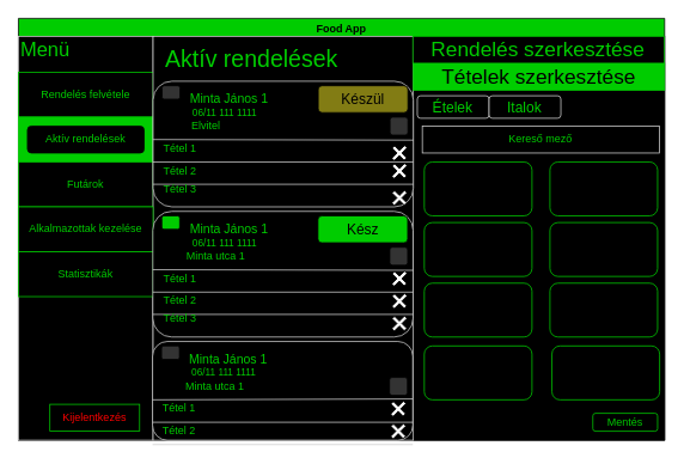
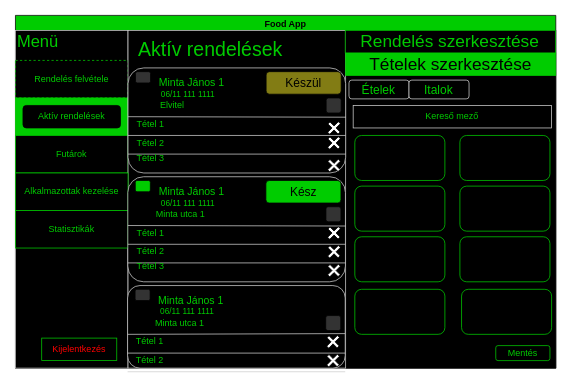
  <mxCell id="0" />
  <mxCell id="1" parent="0" />
  <mxCell id="2" value="Food App" style="swimlane;whiteSpace=wrap;html=1;fillColor=#00CC00;" parent="1" vertex="1"><mxGeometry width="720" height="470" as="geometry" x="20" y="20" /></mxCell>
  <mxCell id="3" value="" style="rounded=0;whiteSpace=wrap;html=1;fillColor=#000000;" parent="1" vertex="1"><mxGeometry y="40" width="720" height="450" as="geometry" x="20" /></mxCell>
  <mxCell id="4" value="" style="rounded=0;whiteSpace=wrap;html=1;fillColor=#000000;strokeColor=#CFCFCF;" parent="1" vertex="1"><mxGeometry y="40" width="150" height="450" as="geometry" x="20" /></mxCell>
- <mxCell id="5" value="&lt;font color=&quot;#00cc00&quot;&gt;Rendelés felvétele&lt;/font&gt;" style="rounded=0;whiteSpace=wrap;html=1;fillColor=#000000;strokeColor=#00CC00;" parent="1" vertex="1"><mxGeometry y="80" width="150" height="50" as="geometry" x="20" /></mxCell>
+ <mxCell id="5" value="&lt;font color=&quot;#00cc00&quot;&gt;Rendelés felvétele&lt;/font&gt;" style="rounded=0;whiteSpace=wrap;html=1;fillColor=#000000;strokeColor=#00CC00;dashed=1;" parent="1" vertex="1"><mxGeometry y="80" width="150" height="50" as="geometry" x="20" /></mxCell>
  <mxCell id="6" value="&lt;font style=&quot;font-size: 22px;&quot; color=&quot;#00cc00&quot;&gt;Menü&lt;/font&gt;" style="text;html=1;align=center;verticalAlign=middle;whiteSpace=wrap;rounded=0;" parent="1" vertex="1"><mxGeometry y="40" width="60" height="30" as="geometry" x="20" /></mxCell>
  <mxCell id="7" value="" style="rounded=0;whiteSpace=wrap;html=1;fillColor=#00CC00;strokeColor=#00CC00;" parent="1" vertex="1"><mxGeometry y="130" width="150" height="50" as="geometry" x="20" /></mxCell>
  <mxCell id="8" value="&lt;div&gt;&lt;font color=&quot;#00cc00&quot;&gt;Futárok&lt;br&gt;&lt;/font&gt;&lt;/div&gt;" style="rounded=0;whiteSpace=wrap;html=1;fillColor=#000000;strokeColor=#00CC00;" parent="1" vertex="1"><mxGeometry y="180" width="150" height="50" as="geometry" x="20" /></mxCell>
  <mxCell id="9" value="&lt;font color=&quot;#ff0000&quot;&gt;Kijelentkezés&lt;/font&gt;" style="rounded=0;whiteSpace=wrap;html=1;fillColor=#000000;strokeColor=#00CC00;" parent="1" vertex="1"><mxGeometry x="55" y="450" width="100" height="30" as="geometry" /></mxCell>
  <mxCell id="10" value="" style="rounded=0;whiteSpace=wrap;html=1;fillColor=#000000;strokeColor=#CFCFCF;" parent="1" vertex="1"><mxGeometry x="170" y="40" width="290" height="450" as="geometry" /></mxCell>
  <mxCell id="11" style="edgeStyle=orthogonalEdgeStyle;rounded=0;orthogonalLoop=1;jettySize=auto;html=1;exitX=0.75;exitY=1;exitDx=0;exitDy=0;" parent="1" edge="1"><mxGeometry relative="1" as="geometry"><mxPoint x="390" y="290" as="sourcePoint" /><mxPoint x="330" y="290" as="targetPoint" /></mxGeometry></mxCell>
  <mxCell id="12" style="edgeStyle=orthogonalEdgeStyle;rounded=0;orthogonalLoop=1;jettySize=auto;html=1;exitX=0.5;exitY=1;exitDx=0;exitDy=0;" parent="1" edge="1"><mxGeometry relative="1" as="geometry"><mxPoint x="500" y="77.5" as="sourcePoint" /><mxPoint x="500" y="77.5" as="targetPoint" /></mxGeometry></mxCell>
  <mxCell id="13" value="&lt;div&gt;&lt;font color=&quot;#00cc00&quot;&gt;Alkalmazottak kezelése&lt;br&gt;&lt;/font&gt;&lt;/div&gt;" style="rounded=0;whiteSpace=wrap;html=1;fillColor=#000000;strokeColor=#00CC00;" parent="1" vertex="1"><mxGeometry y="230" width="150" height="50" as="geometry" x="20" /></mxCell>
  <mxCell id="14" value="&lt;div&gt;&lt;font color=&quot;#00cc00&quot;&gt;Statisztikák&lt;br&gt;&lt;/font&gt;&lt;/div&gt;" style="rounded=0;whiteSpace=wrap;html=1;fillColor=#000000;strokeColor=#00CC00;" parent="1" vertex="1"><mxGeometry y="280" width="150" height="50" as="geometry" x="20" /></mxCell>
  <mxCell id="15" value="&lt;div&gt;&lt;font color=&quot;#00cc00&quot;&gt;Aktív rendelések&lt;/font&gt;&lt;/div&gt;" style="rounded=1;whiteSpace=wrap;html=1;fillColor=#000000;" parent="1" vertex="1"><mxGeometry x="30" y="140" width="130" height="30" as="geometry" /></mxCell>
  <mxCell id="16" value="" style="rounded=1;whiteSpace=wrap;html=1;fillColor=#000000;strokeColor=#CFCFCF;" parent="1" vertex="1"><mxGeometry x="170" y="90" width="290" height="140" as="geometry" /></mxCell>
  <mxCell id="17" value="&lt;div style=&quot;font-size: 26px;&quot;&gt;&lt;font style=&quot;font-size: 26px;&quot; color=&quot;#00cc00&quot;&gt;Aktív rendelések&lt;/font&gt;&lt;/div&gt;" style="text;html=1;align=center;verticalAlign=middle;whiteSpace=wrap;rounded=0;" parent="1" vertex="1"><mxGeometry x="180" y="50" width="200" height="30" as="geometry" /></mxCell>
  <mxCell id="18" value="" style="rounded=1;whiteSpace=wrap;html=1;fillColor=#333333;" parent="1" vertex="1"><mxGeometry x="180" y="95" width="20" height="15" as="geometry" /></mxCell>
  <mxCell id="19" value="Text" style="text;html=1;align=center;verticalAlign=middle;whiteSpace=wrap;rounded=0;" parent="1" vertex="1"><mxGeometry x="400" y="250" width="60" height="30" as="geometry" /></mxCell>
  <mxCell id="20" value="&lt;font style=&quot;font-size: 14px;&quot; color=&quot;#00cc00&quot;&gt;Minta János 1&lt;/font&gt;" style="text;html=1;align=center;verticalAlign=middle;whiteSpace=wrap;rounded=0;" parent="1" vertex="1"><mxGeometry x="210" y="95" width="90" height="30" as="geometry" /></mxCell>
  <mxCell id="21" value="&lt;font style=&quot;font-size: 11px;&quot; color=&quot;#00cc00&quot;&gt;06/11 111 1111&lt;/font&gt;&lt;font style=&quot;font-size: 11px;&quot; color=&quot;#00cc00&quot;&gt;&lt;br&gt;&lt;/font&gt;" style="text;html=1;align=center;verticalAlign=middle;whiteSpace=wrap;rounded=0;" parent="1" vertex="1"><mxGeometry x="210" y="110" width="80" height="30" as="geometry" /></mxCell>
  <mxCell id="22" value="&lt;font color=&quot;#00cc00&quot;&gt;Elvitel&lt;/font&gt;" style="text;html=1;align=center;verticalAlign=middle;whiteSpace=wrap;rounded=0;" parent="1" vertex="1"><mxGeometry x="179.42" y="125" width="100" height="30" as="geometry" /></mxCell>
  <mxCell id="23" value="&lt;font style=&quot;font-size: 16px;&quot;&gt;Készül&lt;/font&gt;" style="rounded=1;whiteSpace=wrap;html=1;fillColor=#827C14;" parent="1" vertex="1"><mxGeometry x="354" y="95" width="100" height="30" as="geometry" /></mxCell>
  <mxCell id="24" value="" style="endArrow=none;html=1;rounded=0;exitX=1;exitY=0.5;exitDx=0;exitDy=0;entryX=1.001;entryY=0.469;entryDx=0;entryDy=0;strokeColor=#CFCFCF;entryPerimeter=0;" parent="1" source="7" target="16" edge="1"><mxGeometry width="50" height="50" relative="1" as="geometry"><mxPoint x="270" y="200" as="sourcePoint" /><mxPoint x="320" y="150" as="targetPoint" /></mxGeometry></mxCell>
  <mxCell id="25" value="" style="endArrow=none;html=1;rounded=0;exitX=0;exitY=0.5;exitDx=0;exitDy=0;entryX=1;entryY=0.5;entryDx=0;entryDy=0;strokeColor=#CFCFCF;" parent="1" edge="1"><mxGeometry width="50" height="50" relative="1" as="geometry"><mxPoint x="170" y="180" as="sourcePoint" /><mxPoint x="460" y="180" as="targetPoint" /></mxGeometry></mxCell>
  <mxCell id="26" value="" style="endArrow=none;html=1;rounded=0;exitX=0;exitY=0.5;exitDx=0;exitDy=0;entryX=1;entryY=0.5;entryDx=0;entryDy=0;strokeColor=#CFCFCF;" parent="1" edge="1"><mxGeometry width="50" height="50" relative="1" as="geometry"><mxPoint x="170" y="204.83" as="sourcePoint" /><mxPoint x="460" y="204.83" as="targetPoint" /></mxGeometry></mxCell>
  <mxCell id="27" value="&lt;font color=&quot;#00cc00&quot;&gt;Tétel 1&lt;/font&gt;" style="text;html=1;align=center;verticalAlign=middle;whiteSpace=wrap;rounded=0;" parent="1" vertex="1"><mxGeometry x="170" y="155" width="60" height="20" as="geometry" /></mxCell>
  <mxCell id="28" value="&lt;font color=&quot;#00cc00&quot;&gt;Tétel 2&lt;br&gt;&lt;/font&gt;" style="text;html=1;align=center;verticalAlign=middle;whiteSpace=wrap;rounded=0;" parent="1" vertex="1"><mxGeometry x="170" y="180" width="60" height="20" as="geometry" /></mxCell>
  <mxCell id="29" value="&lt;font color=&quot;#00cc00&quot;&gt;Tétel 3&lt;br&gt;&lt;/font&gt;" style="text;html=1;align=center;verticalAlign=middle;whiteSpace=wrap;rounded=0;" parent="1" vertex="1"><mxGeometry x="170" y="200" width="60" height="20" as="geometry" /></mxCell>
  <mxCell id="30" value="" style="rounded=1;whiteSpace=wrap;html=1;fillColor=#333333;" parent="1" vertex="1"><mxGeometry x="434" y="130" width="20" height="20" as="geometry" /></mxCell>
  <mxCell id="31" value="" style="rounded=1;whiteSpace=wrap;html=1;fillColor=#000000;strokeColor=#CFCFCF;" parent="1" vertex="1"><mxGeometry x="169.71" y="235" width="290" height="140" as="geometry" /></mxCell>
  <mxCell id="32" value="" style="rounded=1;whiteSpace=wrap;html=1;fillColor=#00CC00;fontColor=#00CC00;" parent="1" vertex="1"><mxGeometry x="179.71" y="240" width="20" height="15" as="geometry" /></mxCell>
  <mxCell id="33" value="&lt;font style=&quot;font-size: 14px;&quot; color=&quot;#00cc00&quot;&gt;Minta János 1&lt;/font&gt;" style="text;html=1;align=center;verticalAlign=middle;whiteSpace=wrap;rounded=0;" parent="1" vertex="1"><mxGeometry x="209.71" y="240" width="90" height="30" as="geometry" /></mxCell>
  <mxCell id="34" value="&lt;font style=&quot;font-size: 11px;&quot; color=&quot;#00cc00&quot;&gt;06/11 111 1111&lt;/font&gt;&lt;font style=&quot;font-size: 11px;&quot; color=&quot;#00cc00&quot;&gt;&lt;br&gt;&lt;/font&gt;" style="text;html=1;align=center;verticalAlign=middle;whiteSpace=wrap;rounded=0;" parent="1" vertex="1"><mxGeometry x="209.71" y="255" width="80" height="30" as="geometry" /></mxCell>
  <mxCell id="35" value="&lt;font color=&quot;#00cc00&quot;&gt;Minta utca 1&lt;br&gt;&lt;/font&gt;" style="text;html=1;align=center;verticalAlign=middle;whiteSpace=wrap;rounded=0;" parent="1" vertex="1"><mxGeometry x="189.71" y="270" width="100" height="30" as="geometry" /></mxCell>
  <mxCell id="36" value="&lt;font style=&quot;font-size: 16px;&quot;&gt;Kész&lt;/font&gt;" style="rounded=1;whiteSpace=wrap;html=1;fillColor=#00CC00;" parent="1" vertex="1"><mxGeometry x="353.71" y="240" width="100" height="30" as="geometry" /></mxCell>
  <mxCell id="37" value="" style="endArrow=none;html=1;rounded=0;exitX=1;exitY=0.5;exitDx=0;exitDy=0;entryX=1.001;entryY=0.469;entryDx=0;entryDy=0;strokeColor=#CFCFCF;entryPerimeter=0;" parent="1" target="31" edge="1"><mxGeometry width="50" height="50" relative="1" as="geometry"><mxPoint x="169.71" y="300" as="sourcePoint" /><mxPoint x="319.71" y="295" as="targetPoint" /></mxGeometry></mxCell>
  <mxCell id="38" value="" style="endArrow=none;html=1;rounded=0;exitX=0;exitY=0.5;exitDx=0;exitDy=0;entryX=1;entryY=0.5;entryDx=0;entryDy=0;strokeColor=#CFCFCF;" parent="1" edge="1"><mxGeometry width="50" height="50" relative="1" as="geometry"><mxPoint x="169.71" y="325" as="sourcePoint" /><mxPoint x="459.71" y="325" as="targetPoint" /></mxGeometry></mxCell>
  <mxCell id="39" value="" style="endArrow=none;html=1;rounded=0;exitX=0;exitY=0.5;exitDx=0;exitDy=0;entryX=1;entryY=0.5;entryDx=0;entryDy=0;strokeColor=#CFCFCF;" parent="1" edge="1"><mxGeometry width="50" height="50" relative="1" as="geometry"><mxPoint x="169.71" y="349.83" as="sourcePoint" /><mxPoint x="459.71" y="349.83" as="targetPoint" /></mxGeometry></mxCell>
  <mxCell id="40" value="&lt;font color=&quot;#00cc00&quot;&gt;Tétel 1&lt;/font&gt;" style="text;html=1;align=center;verticalAlign=middle;whiteSpace=wrap;rounded=0;" parent="1" vertex="1"><mxGeometry x="169.71" y="300" width="60" height="20" as="geometry" /></mxCell>
  <mxCell id="41" value="&lt;font color=&quot;#00cc00&quot;&gt;Tétel 2&lt;br&gt;&lt;/font&gt;" style="text;html=1;align=center;verticalAlign=middle;whiteSpace=wrap;rounded=0;" parent="1" vertex="1"><mxGeometry x="169.71" y="325" width="60" height="20" as="geometry" /></mxCell>
  <mxCell id="42" value="&lt;font color=&quot;#00cc00&quot;&gt;Tétel 3&lt;br&gt;&lt;/font&gt;" style="text;html=1;align=center;verticalAlign=middle;whiteSpace=wrap;rounded=0;" parent="1" vertex="1"><mxGeometry x="169.71" y="345" width="60" height="20" as="geometry" /></mxCell>
  <mxCell id="43" value="" style="rounded=1;whiteSpace=wrap;html=1;fillColor=#333333;" parent="1" vertex="1"><mxGeometry x="433.71" y="275" width="20" height="20" as="geometry" /></mxCell>
  <mxCell id="44" value="" style="rounded=1;whiteSpace=wrap;html=1;fillColor=#000000;strokeColor=#CFCFCF;" parent="1" vertex="1"><mxGeometry x="169.42" y="380" width="290" height="110" as="geometry" /></mxCell>
  <mxCell id="45" value="" style="rounded=1;whiteSpace=wrap;html=1;fillColor=#333333;" parent="1" vertex="1"><mxGeometry x="179.42" y="385" width="20" height="15" as="geometry" /></mxCell>
  <mxCell id="46" value="&lt;font style=&quot;font-size: 14px;&quot; color=&quot;#00cc00&quot;&gt;Minta János 1&lt;/font&gt;" style="text;html=1;align=center;verticalAlign=middle;whiteSpace=wrap;rounded=0;" parent="1" vertex="1"><mxGeometry x="209.42" y="385" width="90" height="30" as="geometry" /></mxCell>
  <mxCell id="47" value="&lt;font style=&quot;font-size: 11px;&quot; color=&quot;#00cc00&quot;&gt;06/11 111 1111&lt;/font&gt;&lt;font style=&quot;font-size: 11px;&quot; color=&quot;#00cc00&quot;&gt;&lt;br&gt;&lt;/font&gt;" style="text;html=1;align=center;verticalAlign=middle;whiteSpace=wrap;rounded=0;" parent="1" vertex="1"><mxGeometry x="209.42" y="400" width="80" height="30" as="geometry" /></mxCell>
  <mxCell id="48" value="&lt;font color=&quot;#00cc00&quot;&gt;Minta utca 1&lt;br&gt;&lt;/font&gt;" style="text;html=1;align=center;verticalAlign=middle;whiteSpace=wrap;rounded=0;" parent="1" vertex="1"><mxGeometry x="189.42" y="415" width="100" height="30" as="geometry" /></mxCell>
  <mxCell id="49" value="" style="endArrow=none;html=1;rounded=0;exitX=1;exitY=0.5;exitDx=0;exitDy=0;entryX=0.999;entryY=0.582;entryDx=0;entryDy=0;strokeColor=#CFCFCF;entryPerimeter=0;" parent="1" target="44" edge="1"><mxGeometry width="50" height="50" relative="1" as="geometry"><mxPoint x="169.42" y="445" as="sourcePoint" /><mxPoint x="319.42" y="440" as="targetPoint" /></mxGeometry></mxCell>
  <mxCell id="50" value="" style="endArrow=none;html=1;rounded=0;exitX=0;exitY=0.5;exitDx=0;exitDy=0;entryX=1;entryY=0.5;entryDx=0;entryDy=0;strokeColor=#CFCFCF;" parent="1" edge="1"><mxGeometry width="50" height="50" relative="1" as="geometry"><mxPoint x="169.42" y="470" as="sourcePoint" /><mxPoint x="459.42" y="470" as="targetPoint" /></mxGeometry></mxCell>
  <mxCell id="51" value="" style="endArrow=none;html=1;rounded=0;exitX=0;exitY=0.5;exitDx=0;exitDy=0;entryX=1;entryY=0.5;entryDx=0;entryDy=0;strokeColor=#CFCFCF;" parent="1" edge="1"><mxGeometry width="50" height="50" relative="1" as="geometry"><mxPoint x="169.42" y="494.83" as="sourcePoint" /><mxPoint x="459.42" y="494.83" as="targetPoint" /></mxGeometry></mxCell>
  <mxCell id="52" value="&lt;font color=&quot;#00cc00&quot;&gt;Tétel 1&lt;/font&gt;" style="text;html=1;align=center;verticalAlign=middle;whiteSpace=wrap;rounded=0;" parent="1" vertex="1"><mxGeometry x="169.42" y="445" width="60" height="20" as="geometry" /></mxCell>
  <mxCell id="53" value="&lt;font color=&quot;#00cc00&quot;&gt;Tétel 2&lt;br&gt;&lt;/font&gt;" style="text;html=1;align=center;verticalAlign=middle;whiteSpace=wrap;rounded=0;" parent="1" vertex="1"><mxGeometry x="169.42" y="470" width="60" height="20" as="geometry" /></mxCell>
  <mxCell id="54" value="" style="rounded=1;whiteSpace=wrap;html=1;fillColor=#333333;" parent="1" vertex="1"><mxGeometry x="433.42" y="420" width="20" height="20" as="geometry" /></mxCell>
  <mxCell id="55" value="&lt;br&gt;&lt;font style=&quot;font-size: 23px;&quot;&gt;Tételek szerkesztése&lt;/font&gt;&lt;div&gt;&lt;br&gt;&lt;/div&gt;" style="rounded=0;whiteSpace=wrap;html=1;fillColor=#00CC00;strokeColor=#00CC00;" parent="1" vertex="1"><mxGeometry x="460" y="70" width="280" height="30" as="geometry" /></mxCell>
  <mxCell id="56" value="&lt;font color=&quot;#00cc00&quot;&gt;&lt;br&gt;&lt;font style=&quot;font-size: 23px;&quot;&gt;Rendelés szerkesztése&lt;/font&gt;&lt;/font&gt;&lt;div&gt;&lt;font color=&quot;#00cc00&quot;&gt;&lt;br&gt;&lt;/font&gt;&lt;/div&gt;" style="rounded=0;whiteSpace=wrap;html=1;fillColor=#000000;strokeColor=#00CC00;" parent="1" vertex="1"><mxGeometry x="459.42" y="40" width="280" height="30" as="geometry" /></mxCell>
  <mxCell id="57" value="&lt;font color=&quot;#00cc00&quot;&gt;Kereső mező&lt;br&gt;&lt;/font&gt;" style="rounded=0;whiteSpace=wrap;html=1;fillColor=#000000;strokeColor=#CFCFCF;" parent="1" vertex="1"><mxGeometry x="470" y="140" width="264.42" height="30" as="geometry" /></mxCell>
  <mxCell id="58" value="&lt;font style=&quot;font-size: 16px;&quot; color=&quot;#00cc00&quot;&gt;Ételek&lt;/font&gt;" style="rounded=1;whiteSpace=wrap;html=1;fillColor=#000000;strokeColor=#CFCFCF;" parent="1" vertex="1"><mxGeometry x="464.42" y="106.25" width="80" height="25" as="geometry" /></mxCell>
  <mxCell id="59" value="&lt;font style=&quot;font-size: 16px;&quot; color=&quot;#00cc00&quot;&gt;Italok&lt;/font&gt;" style="rounded=1;whiteSpace=wrap;html=1;fillColor=#000000;strokeColor=#CFCFCF;" parent="1" vertex="1"><mxGeometry x="544.42" y="106.25" width="80" height="25" as="geometry" /></mxCell>
  <mxCell id="60" value="" style="rounded=1;whiteSpace=wrap;html=1;fillColor=#000000;strokeColor=#00CC00;" parent="1" vertex="1"><mxGeometry x="472.21" y="180" width="120" height="60" as="geometry" /></mxCell>
  <mxCell id="61" value="" style="rounded=1;whiteSpace=wrap;html=1;fillColor=#000000;strokeColor=#00CC00;" parent="1" vertex="1"><mxGeometry x="612.21" y="180" width="120" height="60" as="geometry" /></mxCell>
  <mxCell id="62" value="" style="rounded=1;whiteSpace=wrap;html=1;fillColor=#000000;strokeColor=#00CC00;" parent="1" vertex="1"><mxGeometry x="472.21" y="247.5" width="120" height="60" as="geometry" /></mxCell>
  <mxCell id="63" value="" style="rounded=1;whiteSpace=wrap;html=1;fillColor=#000000;strokeColor=#00CC00;" parent="1" vertex="1"><mxGeometry x="612.21" y="247.5" width="120" height="60" as="geometry" /></mxCell>
  <mxCell id="64" value="" style="rounded=1;whiteSpace=wrap;html=1;fillColor=#000000;strokeColor=#00CC00;" parent="1" vertex="1"><mxGeometry x="472.21" y="315" width="120" height="60" as="geometry" /></mxCell>
  <mxCell id="65" value="" style="rounded=1;whiteSpace=wrap;html=1;fillColor=#000000;strokeColor=#00CC00;" parent="1" vertex="1"><mxGeometry x="612.21" y="315" width="120" height="60" as="geometry" /></mxCell>
  <mxCell id="66" value="" style="rounded=1;whiteSpace=wrap;html=1;fillColor=#000000;strokeColor=#00CC00;" parent="1" vertex="1"><mxGeometry x="472.21" y="385" width="120" height="60" as="geometry" /></mxCell>
  <mxCell id="67" value="" style="rounded=1;whiteSpace=wrap;html=1;fillColor=#000000;strokeColor=#00CC00;" parent="1" vertex="1"><mxGeometry x="614.42" y="385" width="120" height="60" as="geometry" /></mxCell>
  <mxCell id="68" value="&lt;font color=&quot;#00cc00&quot;&gt;Mentés&lt;/font&gt;" style="rounded=1;whiteSpace=wrap;html=1;fillColor=#000000;strokeColor=#00CC00;" parent="1" vertex="1"><mxGeometry x="660" y="460" width="72.21" height="20" as="geometry" /></mxCell>
  <mxCell id="69" value="" style="shape=cross;whiteSpace=wrap;html=1;rotation=45;" parent="1" vertex="1"><mxGeometry x="435" y="160" width="19" height="20" as="geometry" /></mxCell>
  <mxCell id="70" value="" style="shape=cross;whiteSpace=wrap;html=1;rotation=45;" parent="1" vertex="1"><mxGeometry x="435" y="180" width="19" height="20" as="geometry" /></mxCell>
  <mxCell id="71" value="" style="shape=cross;whiteSpace=wrap;html=1;rotation=45;" parent="1" vertex="1"><mxGeometry x="435" y="210" width="19" height="20" as="geometry" /></mxCell>
  <mxCell id="72" value="" style="shape=cross;whiteSpace=wrap;html=1;rotation=45;" parent="1" vertex="1"><mxGeometry x="435" y="300" width="19" height="20" as="geometry" /></mxCell>
  <mxCell id="73" value="" style="shape=cross;whiteSpace=wrap;html=1;rotation=45;" parent="1" vertex="1"><mxGeometry x="435" y="325" width="19" height="20" as="geometry" /></mxCell>
  <mxCell id="74" value="" style="shape=cross;whiteSpace=wrap;html=1;rotation=45;" parent="1" vertex="1"><mxGeometry x="435" y="350" width="19" height="20" as="geometry" /></mxCell>
  <mxCell id="75" value="" style="shape=cross;whiteSpace=wrap;html=1;rotation=45;" parent="1" vertex="1"><mxGeometry x="433.71" y="445" width="19" height="20" as="geometry" /></mxCell>
  <mxCell id="76" value="" style="shape=cross;whiteSpace=wrap;html=1;rotation=45;" parent="1" vertex="1"><mxGeometry x="433.71" y="470" width="19" height="20" as="geometry" /></mxCell>
